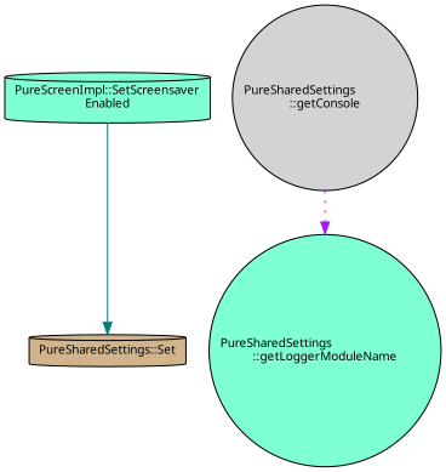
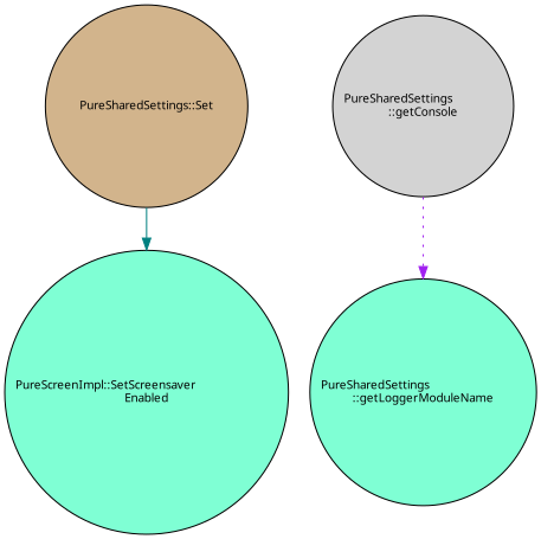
  digraph {
    fontname="Noto Sans"
    rankdir=TB
    node [color=black fillcolor=aquamarine fontname="Noto Sans" fontsize=10 shape=cylinder style=filled]
    edge [fontname="Noto Sans" fontsize=10 labelfontname=Helvetica labelfontsize=10]
-   n1 [fontcolor=black height=0.2 label="PureScreenImpl::SetScreensaver\lEnabled" width=0.4]
-   n2 [fillcolor=tan height=0.2 label="PureSharedSettings::Set" width=0.4]
+   n1 [fontcolor=black height=0.2 label="PureScreenImpl::SetScreensaver\lEnabled" shape=circle width=0.4]
+   n2 [fillcolor=tan height=0.2 label="PureSharedSettings::Set" shape=circle width=0.4]
    n3 [fillcolor=lightgrey height=0.2 label="PureSharedSettings\l::getConsole" shape=circle width=0.4]
    n4 [height=0.2 label="PureSharedSettings\l::getLoggerModuleName" shape=circle width=0.4]
-   n1 -> n2 [color=teal style=solid]
+   n2 -> n1 [color=teal style=solid]
    n3 -> n4 [color=purple style=dotted]
  }
